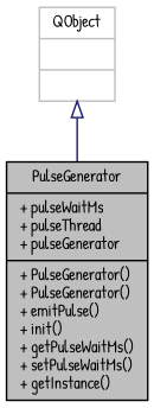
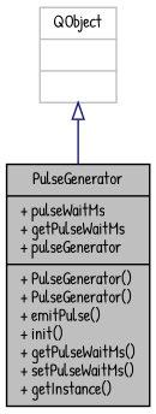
  digraph {
    fontname="Patrick Hand"
    node [fontname="Patrick Hand" fontsize=10 shape=record style=filled]
-   n1 [color=black fillcolor=grey75 fontcolor=black height=0.2 label="{PulseGenerator\n|+ pulseWaitMs\l+ pulseThread\l+ pulseGenerator\l|+ PulseGenerator()\l+ PulseGenerator()\l+ emitPulse()\l+ init()\l+ getPulseWaitMs()\l+ setPulseWaitMs()\l+ getInstance()\l}" width=0.4]
+   n1 [color=black fillcolor=grey75 fontcolor=black height=0.2 label="{PulseGenerator\n|+ pulseWaitMs\l+ getPulseWaitMs\l+ pulseGenerator\l|+ PulseGenerator()\l+ PulseGenerator()\l+ emitPulse()\l+ init()\l+ getPulseWaitMs()\l+ setPulseWaitMs()\l+ getInstance()\l}" width=0.4]
    n2 [color=grey75 fillcolor=white height=0.2 label="{QObject\n||}" width=0.4]
    n2 -> n1 [arrowtail=onormal color=midnightblue dir=back fontname="Patrick Hand" fontsize=10 labelfontname=Helvetica labelfontsize=10 style=solid]
  }
